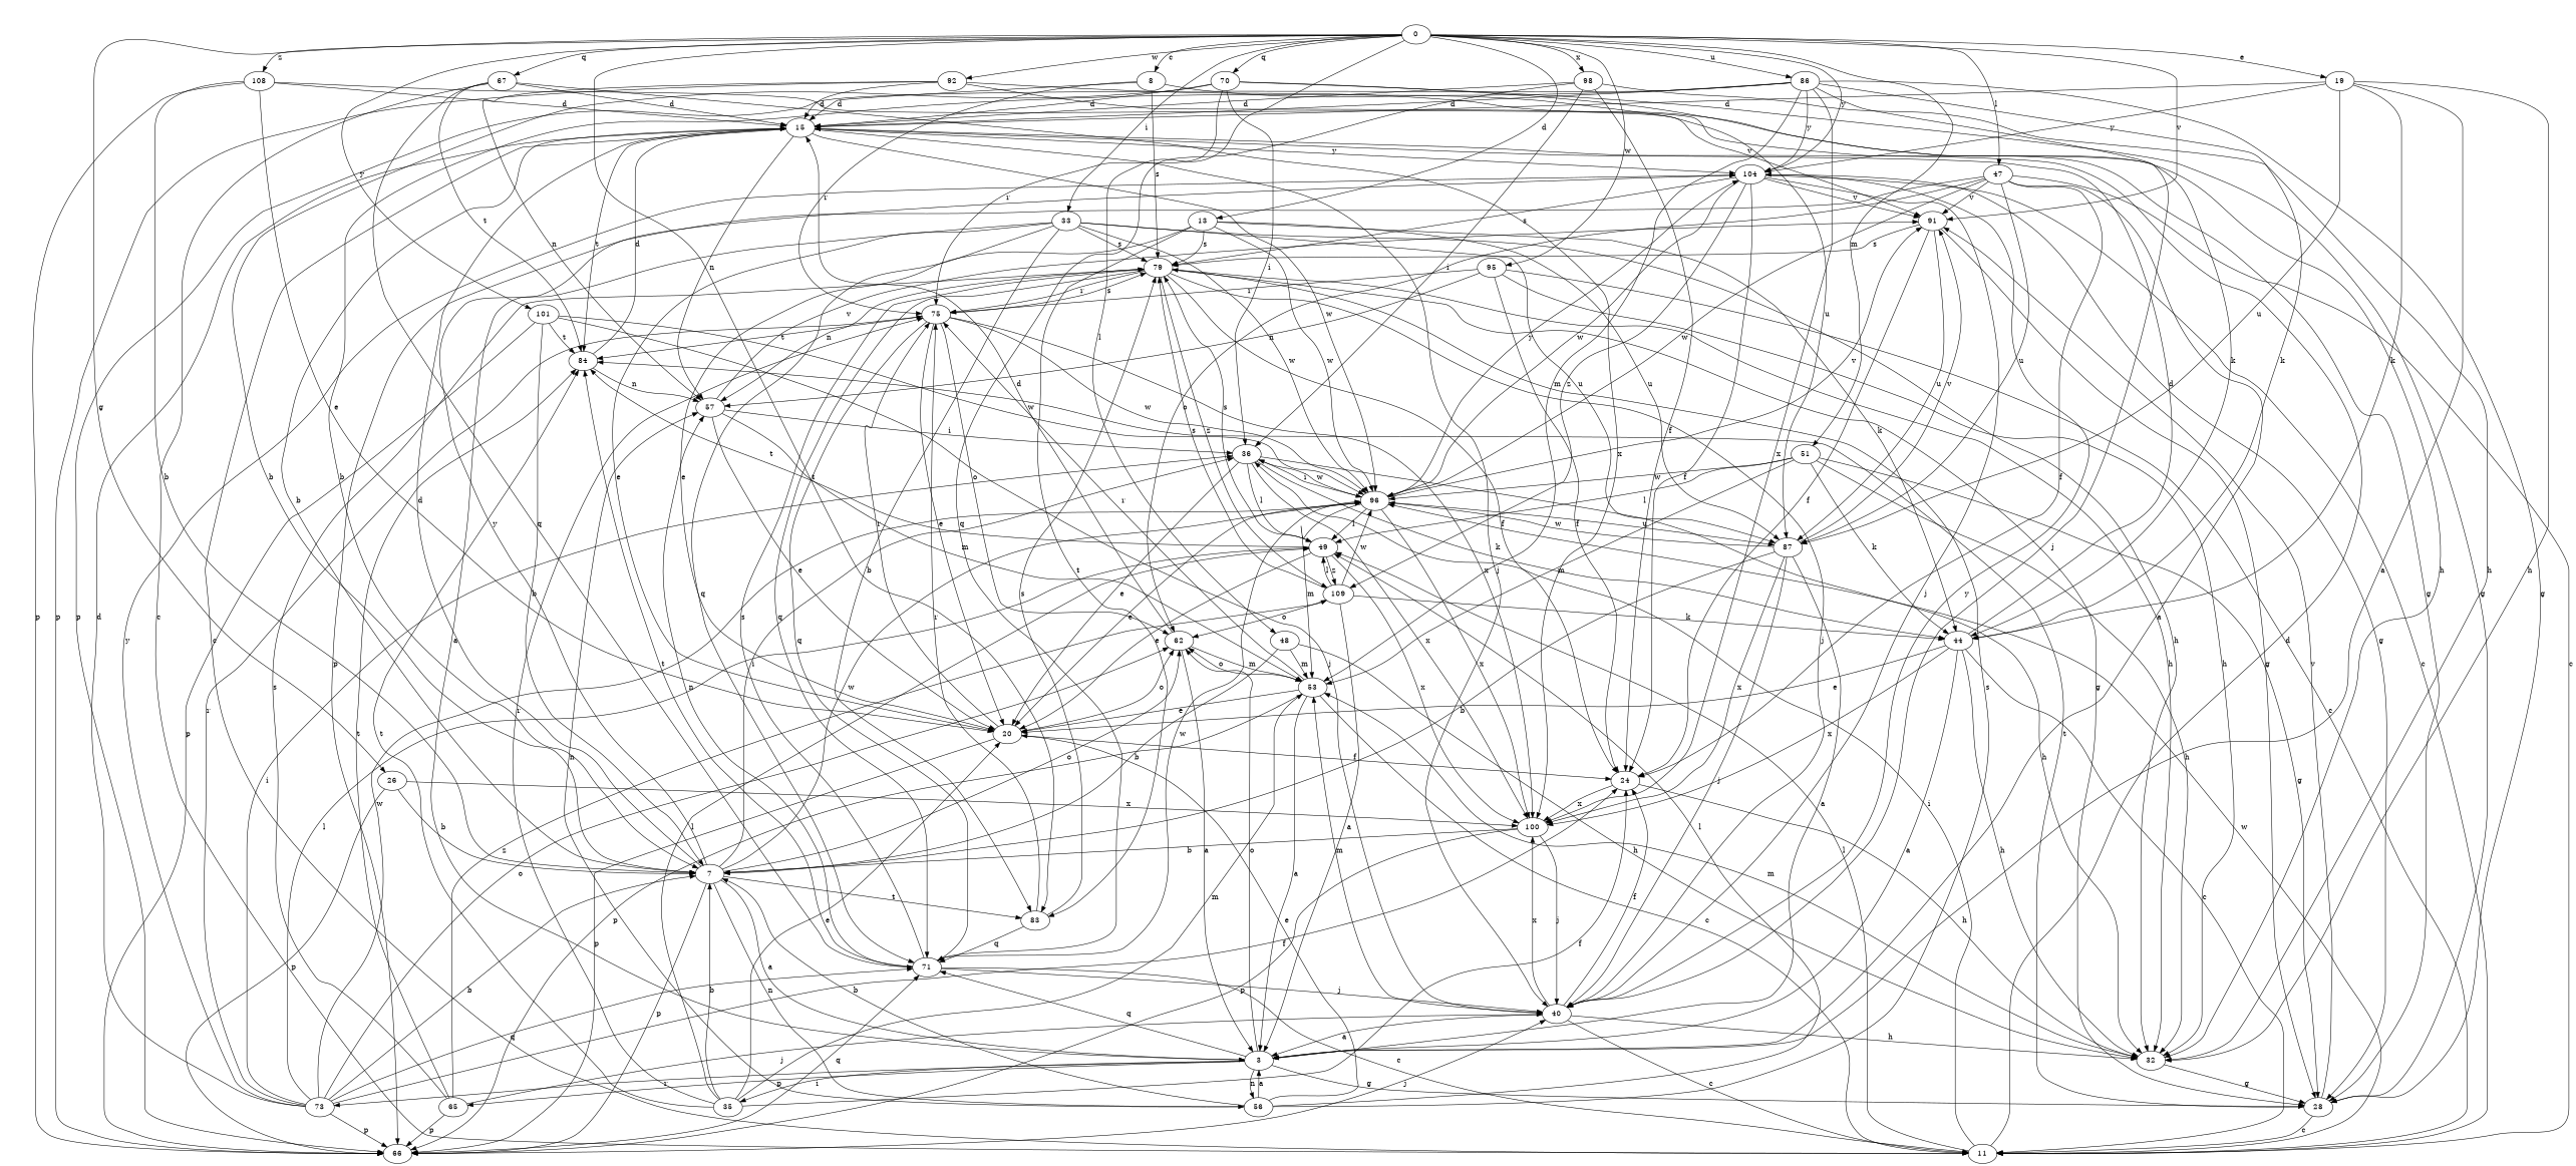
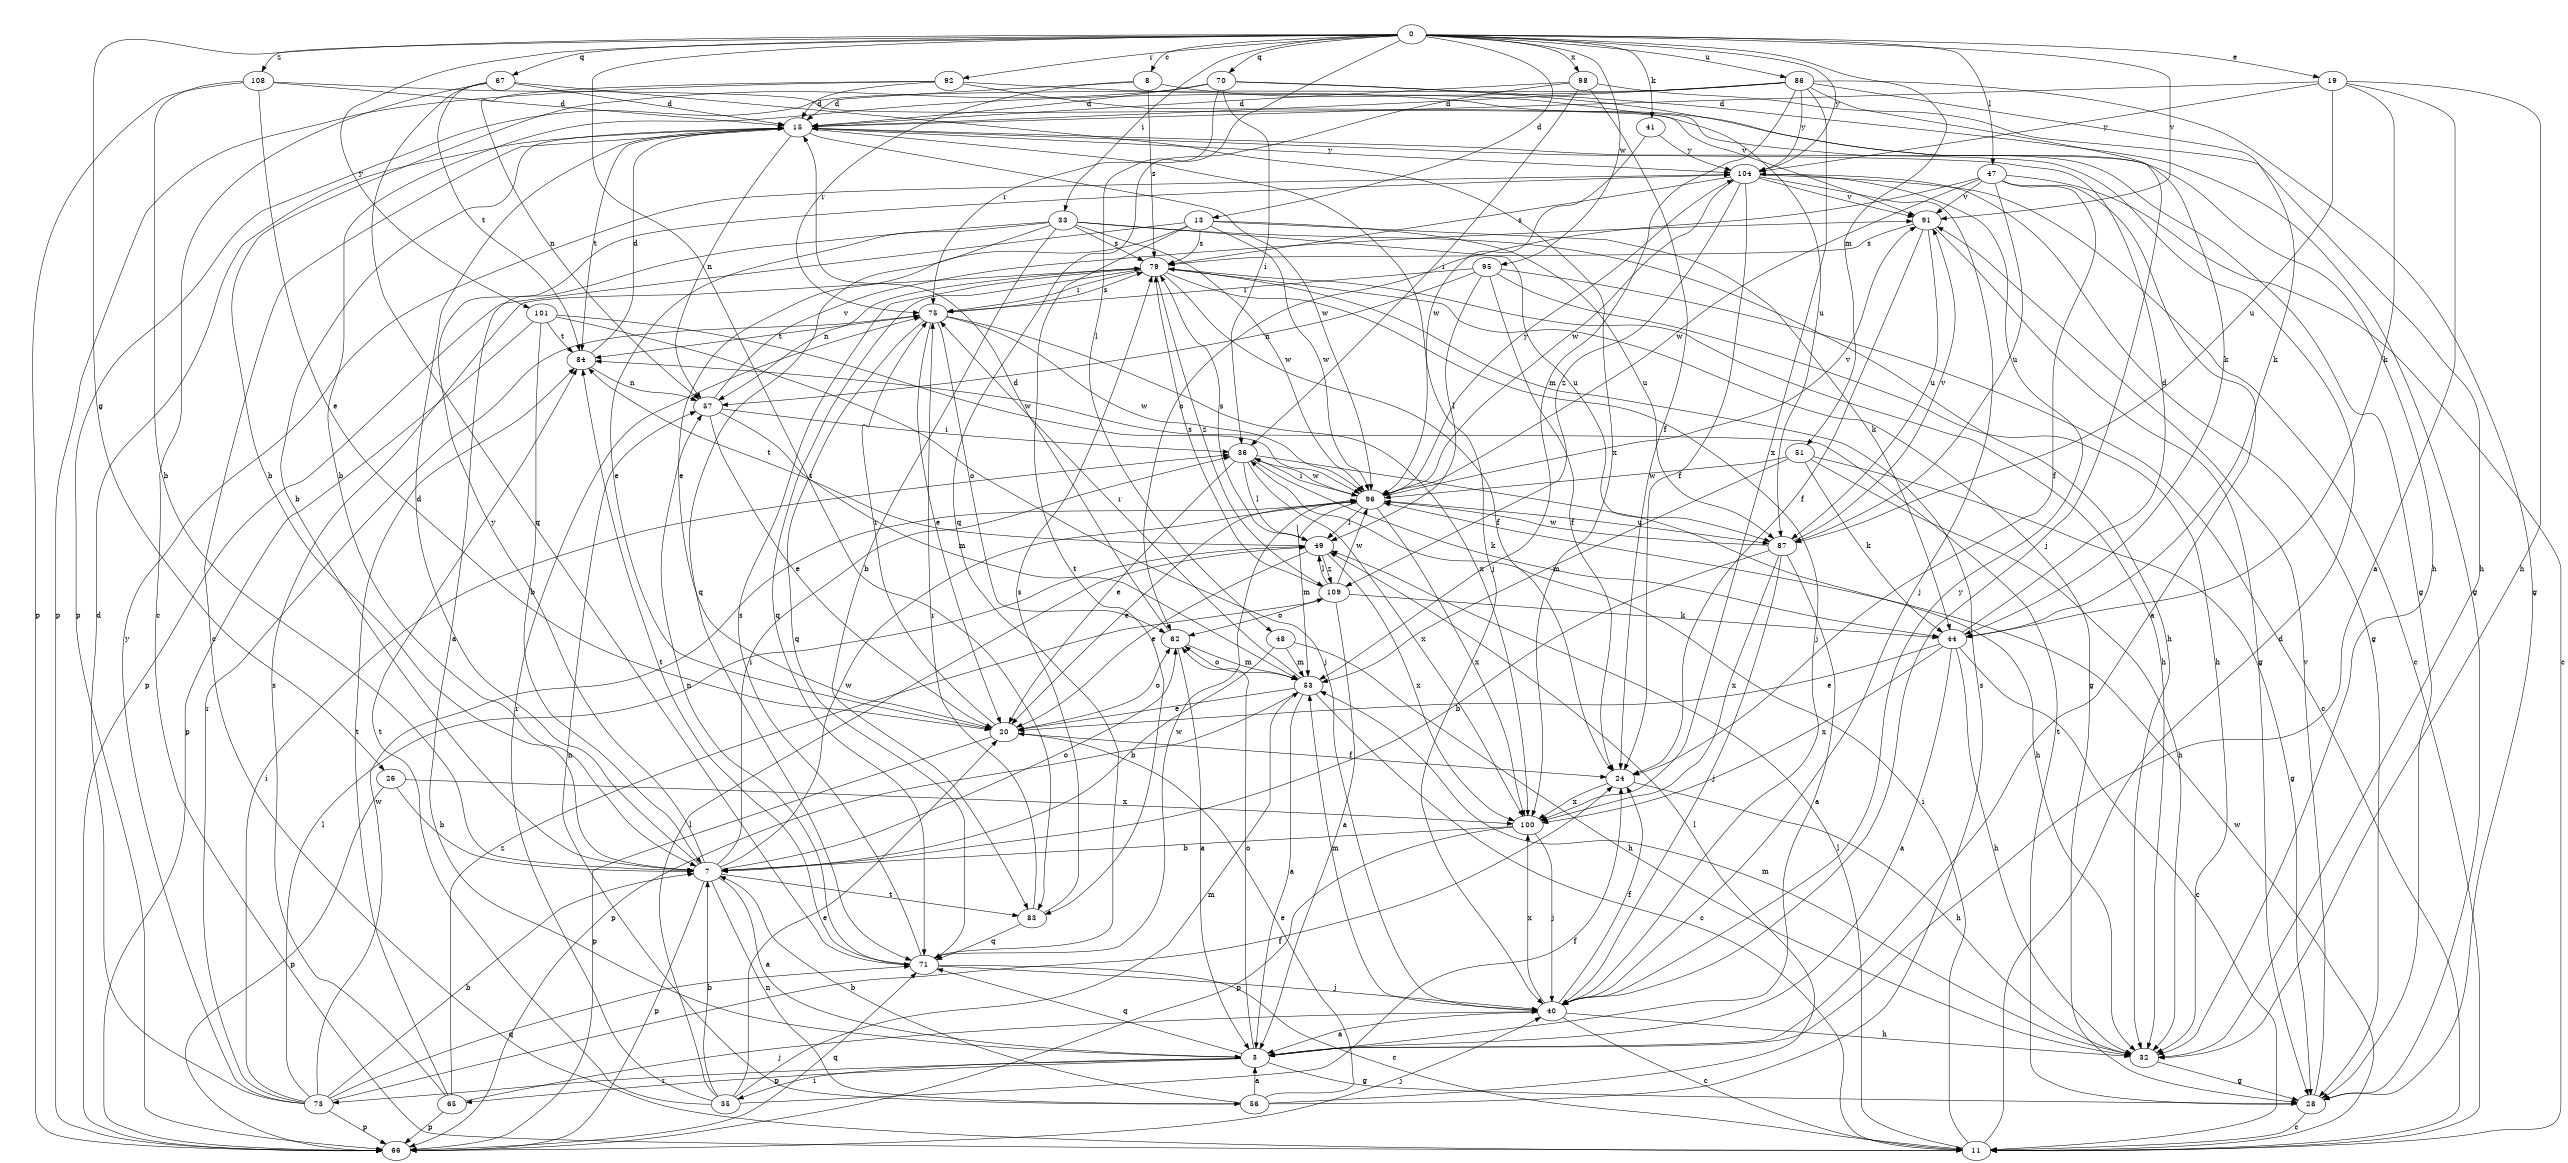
  strict digraph {
    0
    8
    13
    19
    26
    33
+   41
    47
    48
    51
    67
    70
    83
    86
    91
    92
    95
    98
    101
    104
    108
    15
    75
    79
    87
    96
    20
    44
    3
    32
    7
    66
    100
    71
    62
    11
    24
    53
    28
    49
    84
    36
    40
    57
    109
    35
    56
    65
    73
    0 -> 8 [label=c]
    0 -> 13 [label=d]
    0 -> 19 [label=e]
    0 -> 26 [label=g]
    0 -> 33 [label=i]
+   0 -> 41 [label=k]
    0 -> 47 [label=l]
    0 -> 48 [label=l]
    0 -> 51 [label=m]
    0 -> 67 [label=q]
    0 -> 70 [label=q]
    0 -> 83 [label=t]
    0 -> 86 [label=u]
    0 -> 91 [label=v]
-   0 -> 92 [label=w]
+   0 -> 92 [label=r]
    0 -> 95 [label=w]
    0 -> 98 [label=x]
    0 -> 101 [label=y]
    0 -> 104 [label=y]
    0 -> 108 [label=z]
    8 -> 15 [label=d]
    8 -> 75 [label=r]
    8 -> 79 [label=s]
    8 -> 87 [label=u]
    13 -> 83 [label=t]
    13 -> 79 [label=s]
    13 -> 87 [label=u]
    13 -> 96 [label=w]
    13 -> 20 [label=e]
    13 -> 44 [label=k]
    19 -> 104 [label=y]
    19 -> 15 [label=d]
    19 -> 87 [label=u]
    19 -> 44 [label=k]
    19 -> 3 [label=a]
    19 -> 32 [label=h]
    26 -> 7 [label=b]
    26 -> 66 [label=p]
    26 -> 100 [label=x]
    33 -> 83 [label=b]
    33 -> 79 [label=s]
    33 -> 87 [label=u]
    33 -> 96 [label=w]
    33 -> 20 [label=e]
    33 -> 3 [label=a]
    33 -> 32 [label=h]
    33 -> 71 [label=q]
+   41 -> 104 [label=y]
+   41 -> 96 [label=w]
    47 -> 91 [label=v]
    47 -> 87 [label=u]
    47 -> 96 [label=w]
    47 -> 3 [label=a]
-   47 -> 66 [label=p]
+   13 -> 66 [label=p]
    47 -> 62 [label=o]
    47 -> 11 [label=c]
    47 -> 24 [label=f]
    48 -> 32 [label=h]
    48 -> 7 [label=b]
    48 -> 53 [label=m]
    51 -> 96 [label=w]
    51 -> 44 [label=k]
    51 -> 32 [label=h]
    51 -> 53 [label=m]
    51 -> 28 [label=g]
-   51 -> 49 [label=l]
+   95 -> 49 [label=l]
    67 -> 15 [label=d]
    67 -> 100 [label=x]
    67 -> 71 [label=q]
    67 -> 11 [label=c]
    67 -> 84 [label=t]
    70 -> 15 [label=d]
    70 -> 75 [label=r]
    70 -> 44 [label=k]
    70 -> 7 [label=b]
    70 -> 28 [label=g]
    70 -> 36 [label=i]
    83 -> 75 [label=r]
    83 -> 79 [label=s]
    83 -> 71 [label=q]
    86 -> 104 [label=y]
    86 -> 15 [label=d]
    86 -> 44 [label=k]
    86 -> 7 [label=b]
    86 -> 66 [label=p]
    86 -> 100 [label=x]
    86 -> 53 [label=m]
    86 -> 28 [label=g]
    86 -> 40 [label=j]
    91 -> 79 [label=s]
    91 -> 87 [label=u]
    91 -> 24 [label=f]
    91 -> 28 [label=g]
    92 -> 15 [label=d]
    92 -> 32 [label=h]
    92 -> 66 [label=p]
    92 -> 28 [label=g]
    92 -> 57 [label=n]
    95 -> 75 [label=r]
    95 -> 32 [label=h]
    95 -> 11 [label=c]
    95 -> 24 [label=f]
    95 -> 57 [label=n]
    98 -> 15 [label=d]
    98 -> 32 [label=h]
    98 -> 71 [label=q]
    98 -> 24 [label=f]
    98 -> 36 [label=i]
    101 -> 96 [label=w]
    101 -> 7 [label=b]
    101 -> 66 [label=p]
    101 -> 84 [label=t]
    101 -> 40 [label=j]
    104 -> 91 [label=v]
    104 -> 79 [label=s]
    104 -> 96 [label=w]
    104 -> 11 [label=c]
    104 -> 24 [label=f]
    104 -> 28 [label=g]
    104 -> 40 [label=j]
    104 -> 109 [label=z]
    108 -> 91 [label=v]
    108 -> 15 [label=d]
    108 -> 20 [label=e]
    108 -> 7 [label=b]
    108 -> 66 [label=p]
    15 -> 104 [label=y]
    15 -> 96 [label=w]
    15 -> 7 [label=b]
    15 -> 11 [label=c]
    15 -> 84 [label=t]
    15 -> 40 [label=j]
    15 -> 57 [label=n]
    75 -> 79 [label=s]
    75 -> 96 [label=w]
    75 -> 20 [label=e]
    75 -> 100 [label=x]
    75 -> 71 [label=q]
    75 -> 62 [label=o]
    75 -> 84 [label=t]
    79 -> 75 [label=r]
    79 -> 32 [label=h]
    79 -> 71 [label=q]
    79 -> 24 [label=f]
    79 -> 28 [label=g]
    79 -> 40 [label=j]
    79 -> 57 [label=n]
    79 -> 109 [label=z]
    87 -> 91 [label=v]
    87 -> 96 [label=w]
    87 -> 3 [label=a]
    87 -> 7 [label=b]
    87 -> 100 [label=x]
    87 -> 40 [label=j]
    96 -> 91 [label=v]
    96 -> 104 [label=y]
    96 -> 87 [label=u]
    96 -> 20 [label=e]
    96 -> 100 [label=x]
    96 -> 53 [label=m]
    96 -> 49 [label=l]
    96 -> 36 [label=i]
    20 -> 75 [label=r]
    20 -> 66 [label=p]
    20 -> 62 [label=o]
    20 -> 24 [label=f]
    44 -> 15 [label=d]
    44 -> 20 [label=e]
    44 -> 3 [label=a]
    44 -> 32 [label=h]
    44 -> 100 [label=x]
    44 -> 11 [label=c]
    3 -> 71 [label=q]
    3 -> 62 [label=o]
    3 -> 28 [label=g]
    3 -> 35 [label=i]
-   3 -> 56 [label=n]
    3 -> 65 [label=p]
    3 -> 73 [label=r]
    32 -> 53 [label=m]
    32 -> 28 [label=g]
    7 -> 83 [label=t]
    7 -> 104 [label=y]
    7 -> 15 [label=d]
    7 -> 96 [label=w]
    7 -> 3 [label=a]
    7 -> 66 [label=p]
    7 -> 62 [label=o]
    7 -> 36 [label=i]
    7 -> 56 [label=n]
    66 -> 71 [label=q]
    66 -> 40 [label=j]
    100 -> 7 [label=b]
    100 -> 66 [label=p]
    100 -> 40 [label=j]
    71 -> 79 [label=s]
    71 -> 96 [label=w]
    71 -> 11 [label=c]
    71 -> 84 [label=t]
    71 -> 40 [label=j]
    71 -> 57 [label=n]
    62 -> 15 [label=d]
    62 -> 3 [label=a]
    62 -> 53 [label=m]
    11 -> 15 [label=d]
    11 -> 96 [label=w]
    11 -> 49 [label=l]
    11 -> 36 [label=i]
    24 -> 32 [label=h]
    24 -> 100 [label=x]
    53 -> 75 [label=r]
    53 -> 20 [label=e]
    53 -> 3 [label=a]
    53 -> 66 [label=p]
    53 -> 62 [label=o]
    53 -> 11 [label=c]
    28 -> 91 [label=v]
    28 -> 11 [label=c]
    28 -> 84 [label=t]
    49 -> 79 [label=s]
    49 -> 20 [label=e]
    49 -> 100 [label=x]
    49 -> 84 [label=t]
    49 -> 109 [label=z]
    84 -> 15 [label=d]
    84 -> 57 [label=n]
    36 -> 96 [label=w]
    36 -> 20 [label=e]
    36 -> 44 [label=k]
    36 -> 32 [label=h]
    36 -> 100 [label=x]
    36 -> 49 [label=l]
    40 -> 104 [label=y]
    40 -> 3 [label=a]
    40 -> 32 [label=h]
    40 -> 100 [label=x]
    40 -> 11 [label=c]
    40 -> 24 [label=f]
    40 -> 53 [label=m]
    57 -> 91 [label=v]
    57 -> 20 [label=e]
    57 -> 53 [label=m]
    57 -> 36 [label=i]
    109 -> 79 [label=s]
    109 -> 96 [label=w]
    109 -> 44 [label=k]
    109 -> 3 [label=a]
    109 -> 62 [label=o]
    109 -> 49 [label=l]
    35 -> 75 [label=r]
    35 -> 20 [label=e]
    35 -> 7 [label=b]
    35 -> 24 [label=f]
    35 -> 53 [label=m]
    35 -> 49 [label=l]
    35 -> 84 [label=t]
    56 -> 79 [label=s]
    56 -> 20 [label=e]
    56 -> 3 [label=a]
    56 -> 7 [label=b]
    56 -> 49 [label=l]
    56 -> 57 [label=n]
    65 -> 79 [label=s]
    65 -> 66 [label=p]
    65 -> 84 [label=t]
    65 -> 40 [label=j]
    65 -> 109 [label=z]
    73 -> 104 [label=y]
    73 -> 15 [label=d]
    73 -> 75 [label=r]
    73 -> 96 [label=w]
    73 -> 7 [label=b]
    73 -> 66 [label=p]
    73 -> 71 [label=q]
-   73 -> 62 [label=o]
    73 -> 24 [label=f]
    73 -> 49 [label=l]
    73 -> 36 [label=i]
  }
